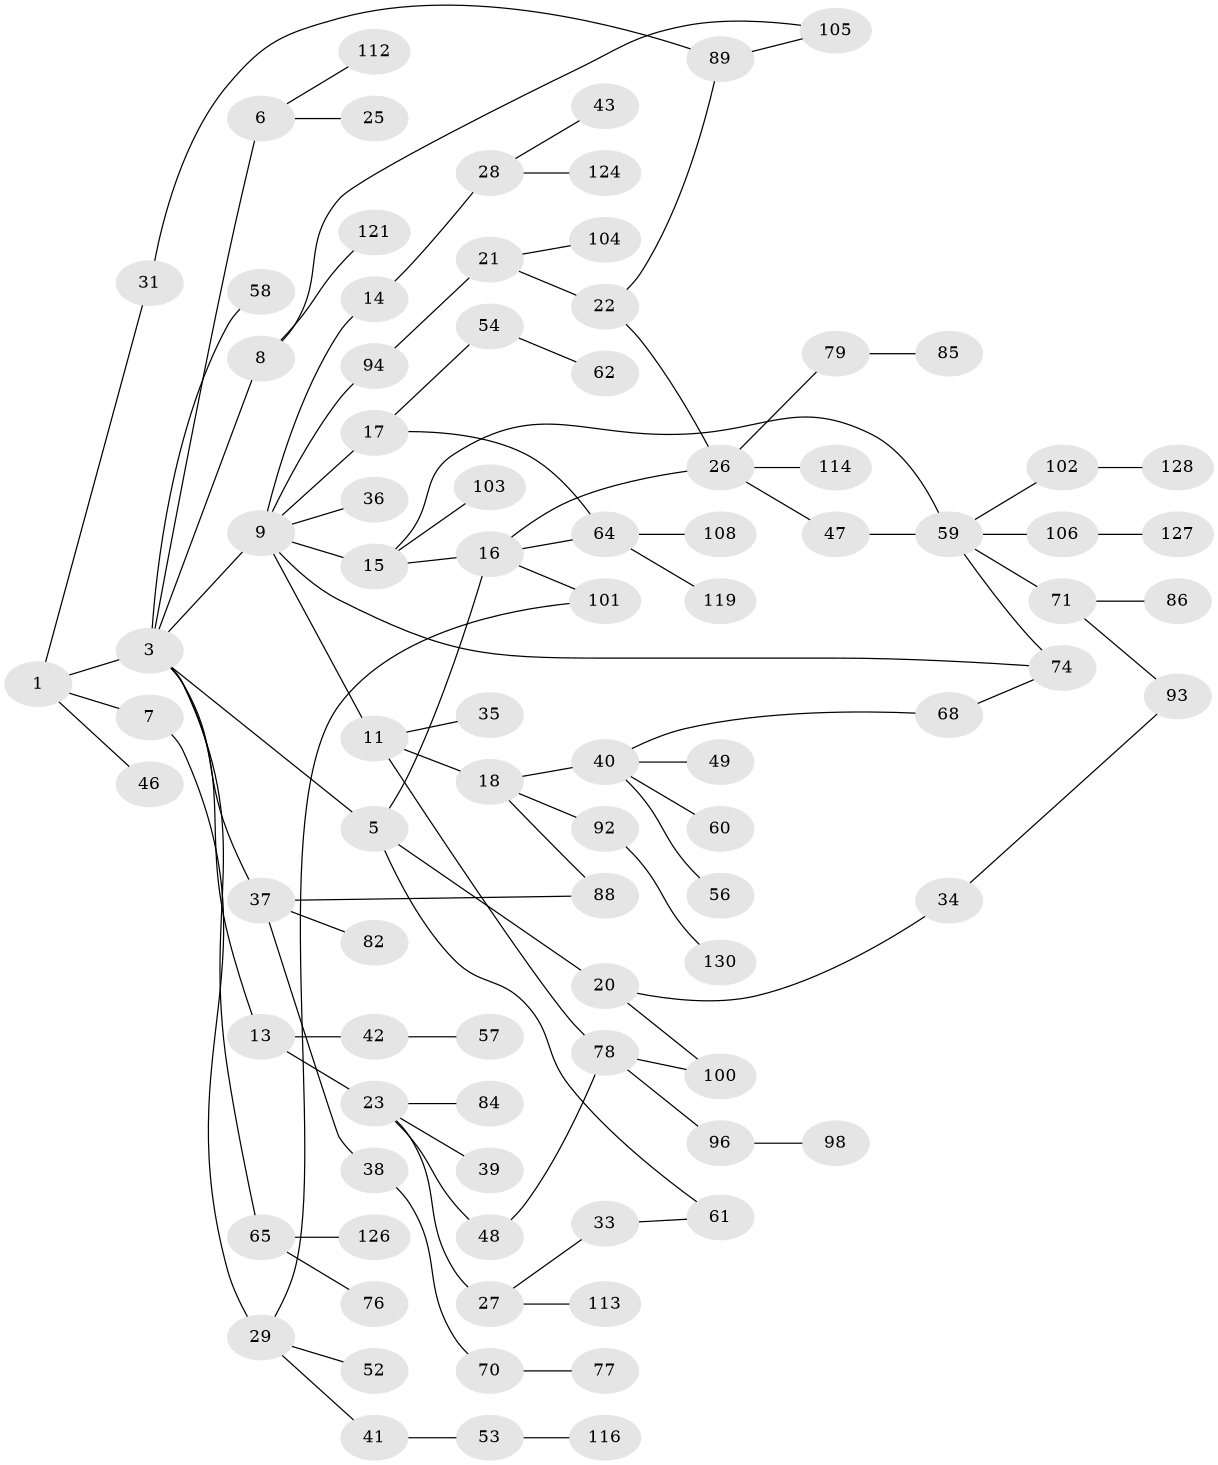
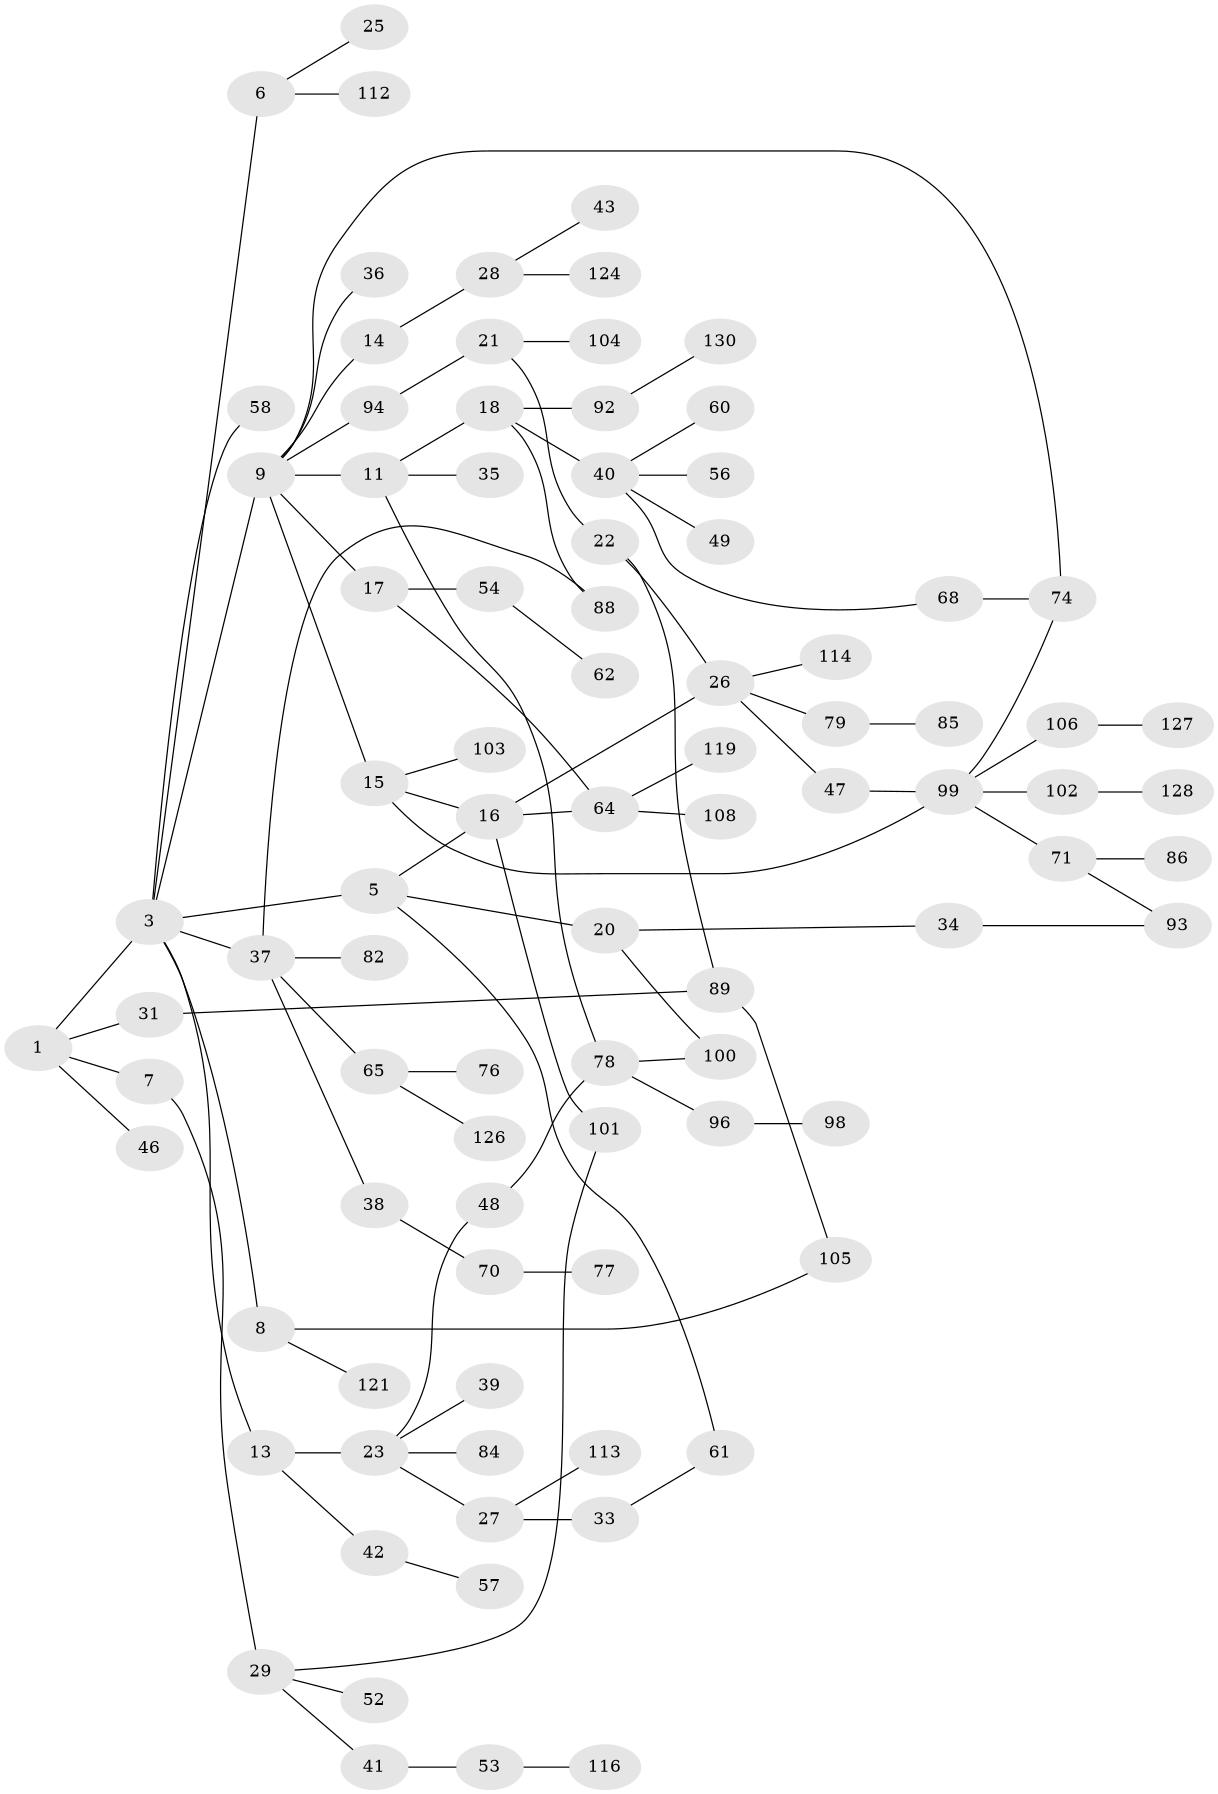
  graph {
    rankdir=LR
    node [color=gray90 style=filled]
    1 [super="+2"]
    3 [super="+4"]
    7 [super="+56"]
    31 [super="+75"]
    46
    5 [super="+73"]
    6 [super="+110"]
    8 [super="+69"]
    9 [super="+10"]
    13 [super="+83"]
    37 [super="+50"]
    58
    29 [super="+32"]
    89
    16 [super="+91"]
    20
    61
    25
    112
    105
    121
    11 [super="+12"]
    14 [super="+19"]
    15 [super="+90"]
    17 [super="+99"]
    36
    74
    94
    23 [super="+30"]
    42
    88 [super="+120"]
    38
    65 [super="+118"]
    82
    26 [super="+67"]
    64 [super="+115"]
    101
    34 [super="+55"]
    100
    41 [super="+87"]
    52
    18 [super="+107"]
    35
    78 [super="+97"]
    28 [super="+122"]
-   59 [super="+95"]
+   59 [super="+95" label=99]
    103
    54 [super="+125"]
    21
    40 [super="+51"]
    92
    96
    27
    39 [super="+44"]
    48
    84
    57
    22 [super="+24"]
    104
    43
    124
    71 [super="+81"]
    102 [super="+109"]
    106 [super="+123"]
    47 [super="+111"]
    79
    114
    108 [super="+117"]
    119
    62
    49
    60
    n73 [label=56]
    68 [super="+80"]
    130
    93
    33 [super="+45"]
    113
    85
    53 [super="+63"]
    70 [super="+72"]
    76
    126
    77
    116
    86
    128 [super="+129"]
    127
    98
    1 -- 3
    1 -- 7
    1 -- 31
    1 -- 46
    3 -- 5
    3 -- 6
    3 -- 8
    3 -- 9
    3 -- 13
    3 -- 37
    3 -- 58
    7 -- 29
    31 -- 89
    5 -- 16
    5 -- 20
    5 -- 61
    6 -- 25
    6 -- 112
    8 -- 105
    8 -- 121
    9 -- 11
    9 -- 14
    9 -- 15
    9 -- 17
    9 -- 36
    9 -- 74
    9 -- 94
    13 -- 23
    13 -- 42
    37 -- 88
    37 -- 38
-   3 -- 65
+   37 -- 65
    37 -- 82
    29 -- 101
    29 -- 41
    29 -- 52
    89 -- 105
    16 -- 26
    16 -- 64
    16 -- 101
    20 -- 34
    20 -- 100
    11 -- 18
    11 -- 35
    11 -- 78
    14 -- 28
    15 -- 16
    15 -- 59
    15 -- 103
    17 -- 64
    17 -- 54
    94 -- 21
    23 -- 27
    23 -- 39
    23 -- 48
    23 -- 84
    42 -- 57
    38 -- 70
    65 -- 76
    65 -- 126
    26 -- 47
    26 -- 79
    26 -- 114
    64 -- 108
    64 -- 119
    34 -- 93
    41 -- 53
    18 -- 88
    18 -- 40
    18 -- 92
    78 -- 100
    78 -- 96
    28 -- 43
    28 -- 124
    59 -- 74
    59 -- 71
    59 -- 102
    59 -- 106
    54 -- 62
    21 -- 22
    21 -- 104
    40 -- 49
    40 -- 60
    40 -- n73
    40 -- 68
    92 -- 130
    96 -- 98
    27 -- 33
    27 -- 113
    48 -- 78
    22 -- 89
    22 -- 26
    71 -- 93
    71 -- 86
    102 -- 128
    106 -- 127
    47 -- 59
    79 -- 85
    68 -- 74
    33 -- 61
    53 -- 116
    70 -- 77
  }
